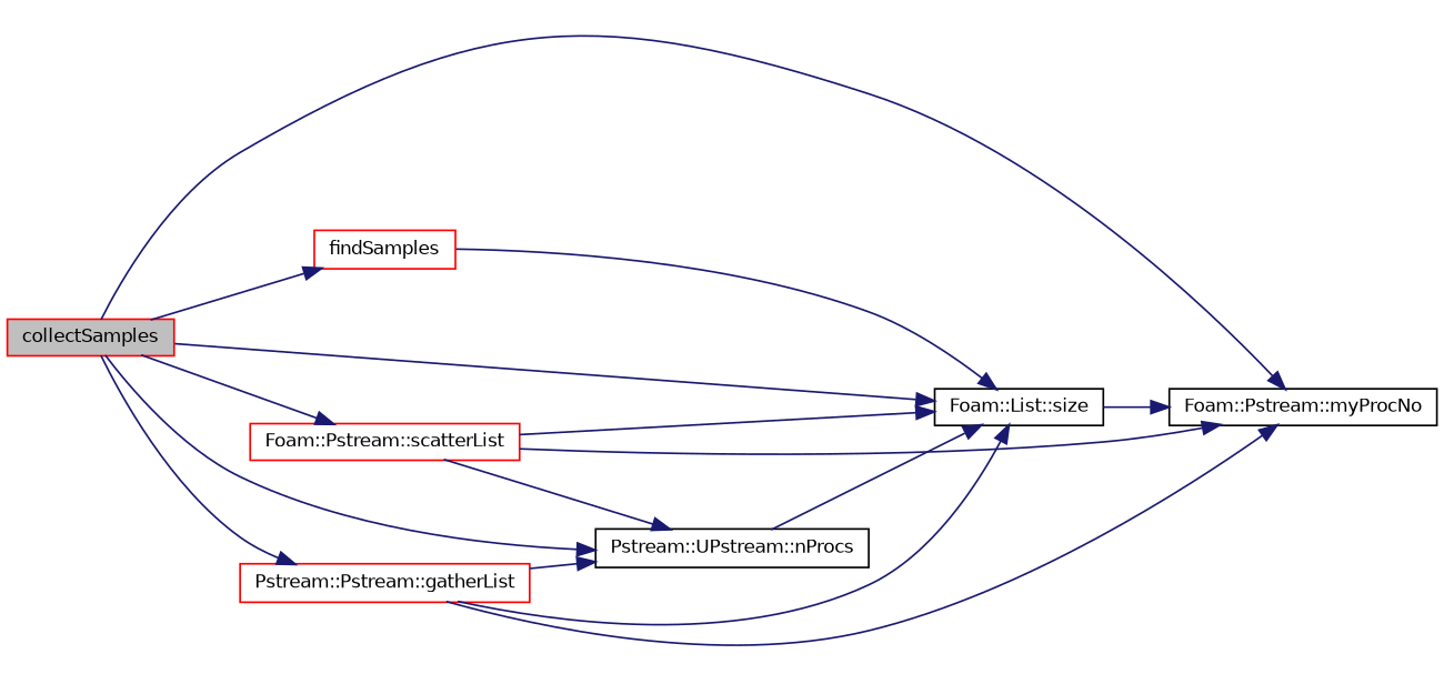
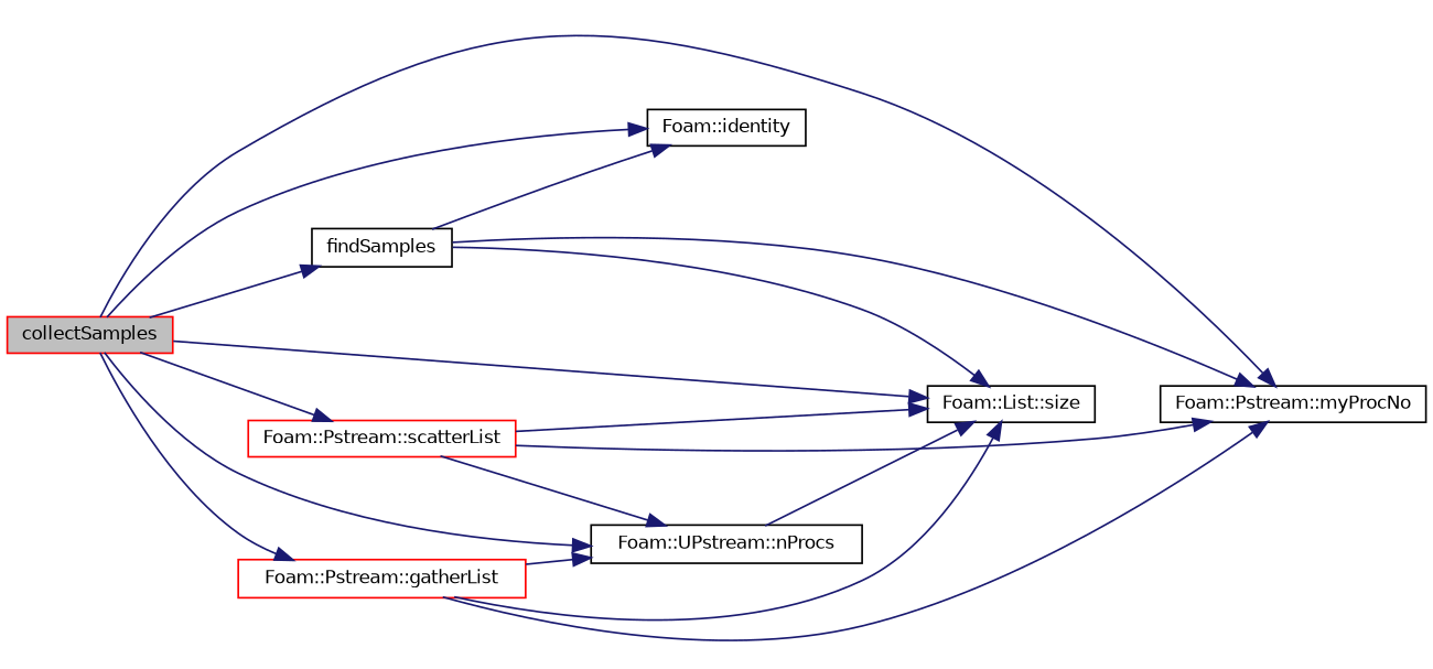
  digraph {
    rankdir=LR
    node [color=red fontname=Helvetica fontsize=10 shape=record]
    edge [color=midnightblue fontname=Helvetica fontsize=10 labelfontname=Helvetica labelfontsize=10 style=solid]
    n1 [fillcolor=grey75 fontcolor=black height=0.2 label=collectSamples style=filled width=0.4]
-   n2 [height=0.2 label=findSamples width=0.4]
+   n2 [color=black height=0.2 label=findSamples width=0.4]
    n3 [color=black height=0.2 label="Foam::List::size" width=0.4]
    n4 [color=black height=0.2 label="Foam::Pstream::myProcNo" width=0.4]
-   n6 [height=0.2 label="Pstream::Pstream::gatherList" width=0.4]
-   n7 [color=black height=0.2 label="Pstream::UPstream::nProcs" width=0.4]
+   n5 [color=black height=0.2 label="Foam::identity" width=0.4]
+   n6 [height=0.2 label="Foam::Pstream::gatherList" width=0.4]
+   n7 [color=black height=0.2 label="Foam::UPstream::nProcs" width=0.4]
    n8 [height=0.2 label="Foam::Pstream::scatterList" width=0.4]
    n1 -> n2
    n1 -> n3
    n1 -> n4
+   n1 -> n5
    n1 -> n6
    n1 -> n7
    n1 -> n8
    n2 -> n3
-   n3 -> n4
+   n2 -> n4
+   n2 -> n5
    n6 -> n3
    n6 -> n4
    n6 -> n7
    n7 -> n3
    n8 -> n3
    n8 -> n4
    n8 -> n7
  }
